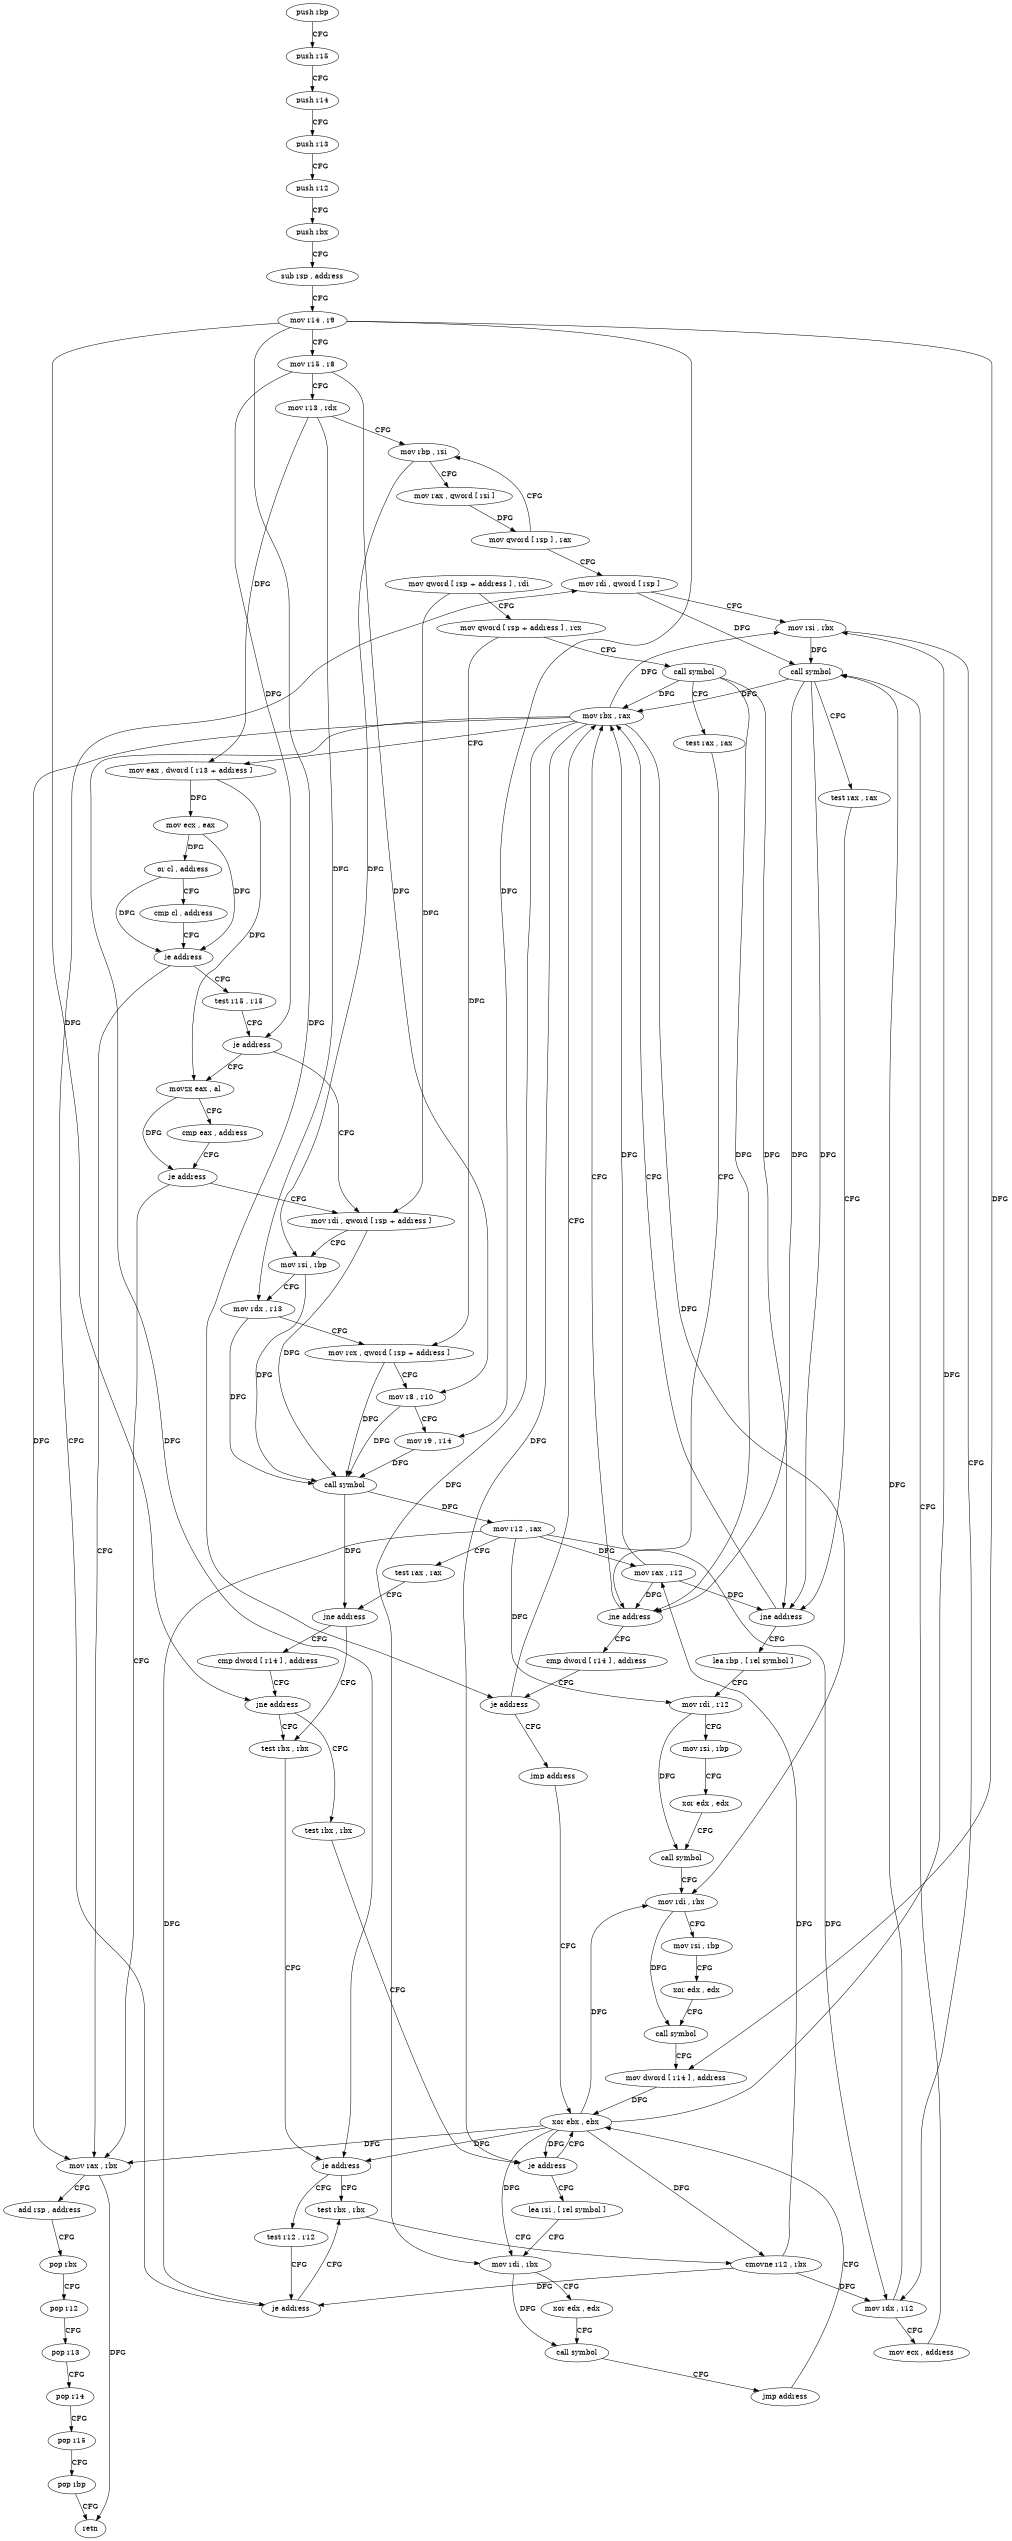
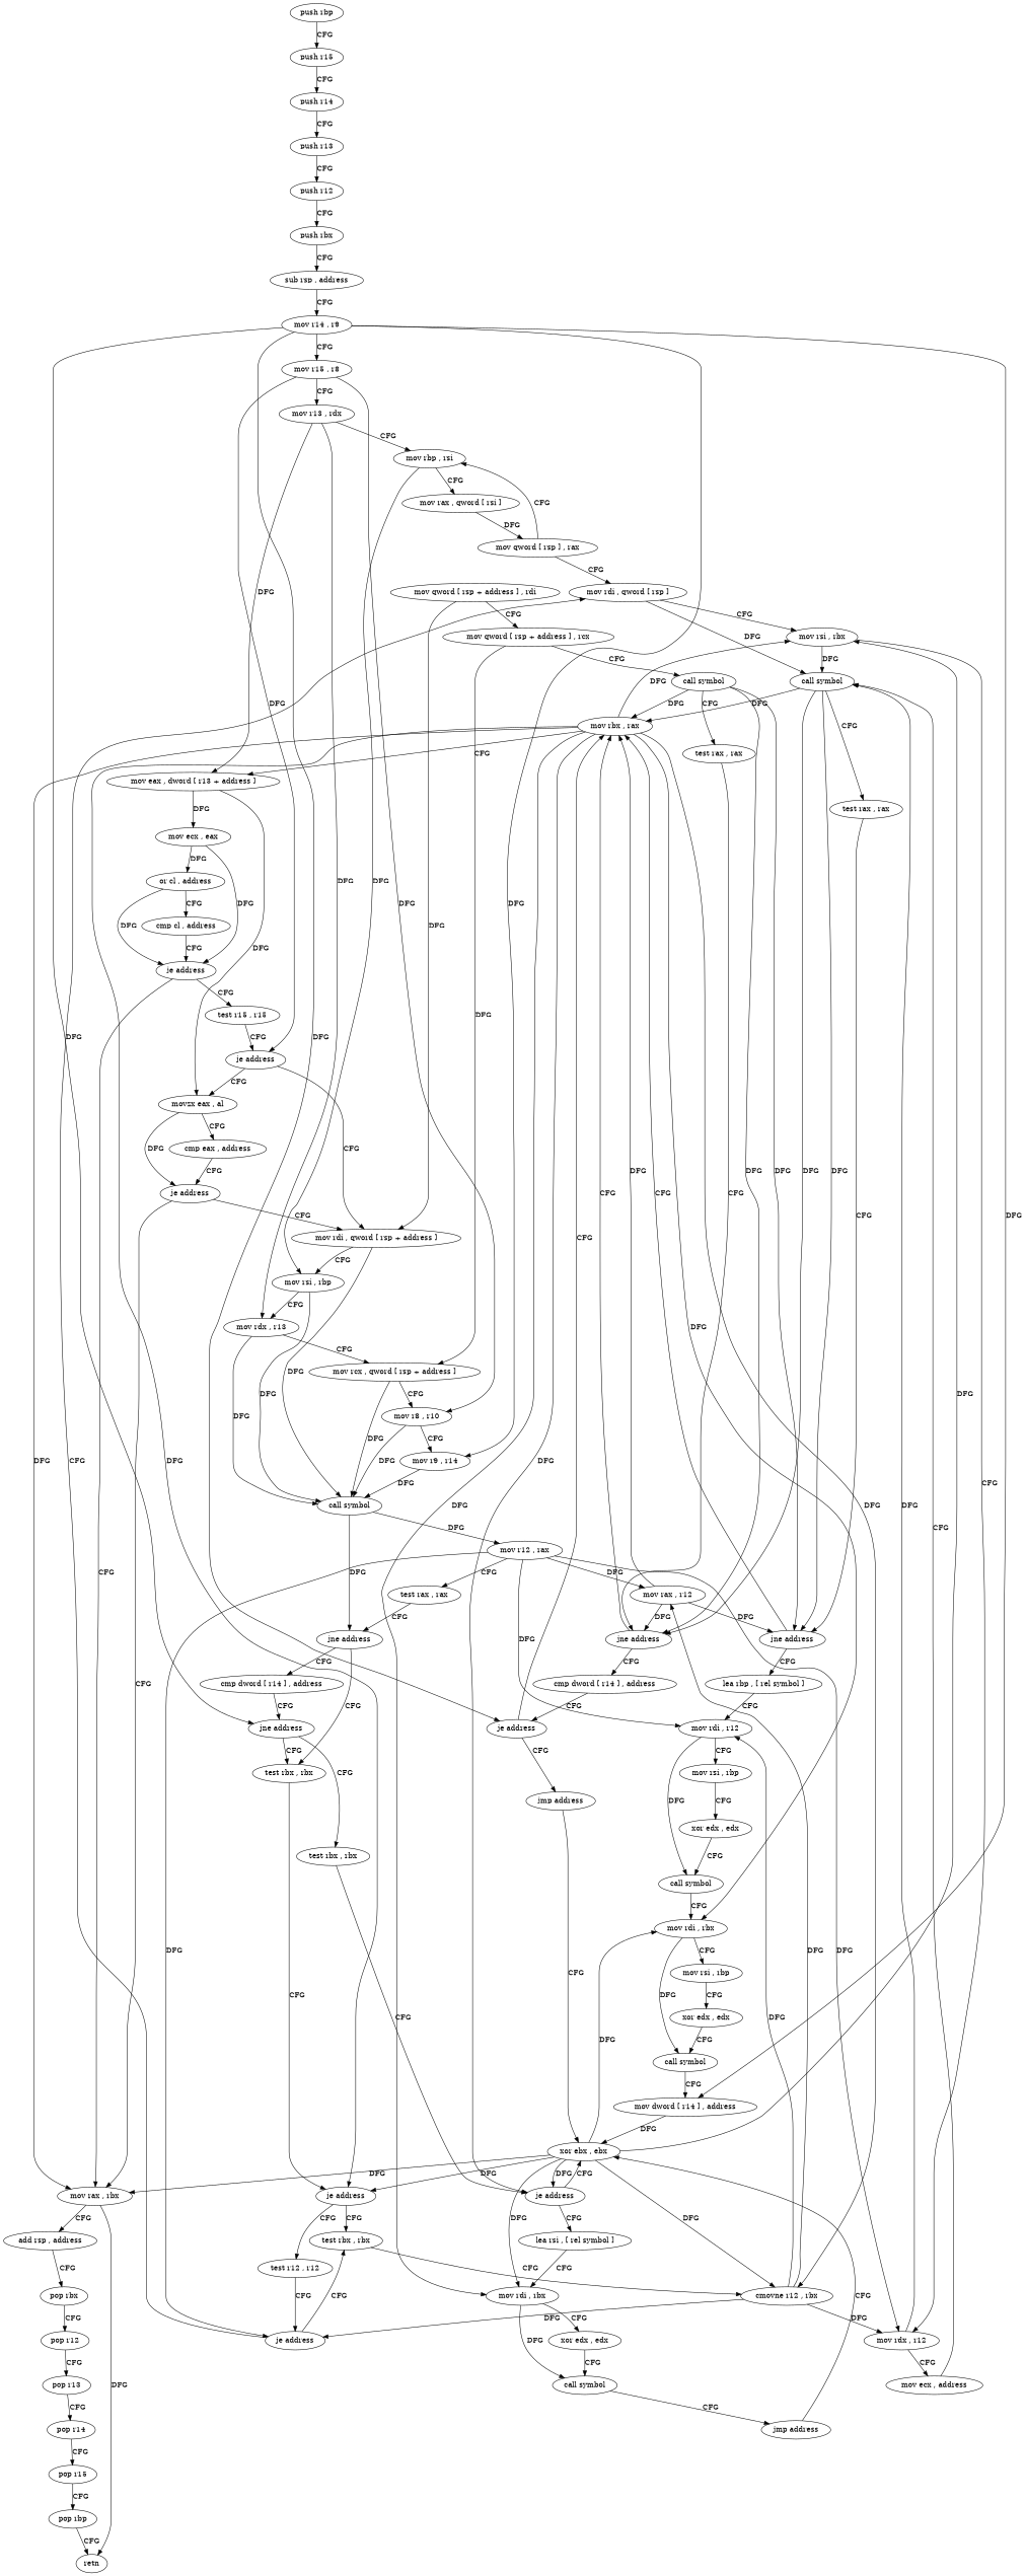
  digraph {
    n1 [label="push rbp"]
    n2 [label="push r15"]
    n3 [label="push r14"]
    n4 [label="push r13"]
    n5 [label="push r12"]
    n6 [label="push rbx"]
    n7 [label="sub rsp , address"]
    n8 [label="mov r14 , r9"]
    n9 [label="mov r15 , r8"]
    n10 [label="je address"]
    n11 [label="mov r9 , r14"]
    n12 [label="jne address"]
    n13 [label="mov dword [ r14 ] , address"]
    n14 [label="mov r13 , rdx"]
    n15 [label="je address"]
    n16 [label="mov r8 , r10"]
    n17 [label="mov rbx , rax"]
    n18 [label="jmp address"]
    n19 [label="call symbol"]
    n20 [label="test rbx , rbx"]
    n21 [label="test rbx , rbx"]
    n22 [label="xor ebx , ebx"]
    n23 [label="mov rbp , rsi"]
    n24 [label="mov eax , dword [ r13 + address ]"]
    n25 [label="mov rdx , r13"]
    n26 [label="mov rdi , qword [ rsp + address ]"]
    n27 [label="movzx eax , al"]
    n28 [label="mov rax , qword [ rsi ]"]
    n29 [label="mov rsi , rbp"]
    n30 [label="mov ecx , eax"]
    n31 [label="mov rcx , qword [ rsp + address ]"]
    n32 [label="mov qword [ rsp ] , rax"]
    n33 [label="mov rdi , qword [ rsp ]"]
    n34 [label="mov qword [ rsp + address ] , rdi"]
    n35 [label="mov qword [ rsp + address ] , rcx"]
    n36 [label="mov rsi , rbx"]
    n37 [label="call symbol"]
    n38 [label="call symbol"]
    n39 [label="test rax , rax"]
    n40 [label="jne address"]
    n41 [label="jne address"]
    n42 [label="cmp dword [ r14 ] , address"]
    n43 [label="mov rax , rbx"]
    n44 [label="je address"]
    n45 [label="cmovne r12 , rbx"]
    n46 [label="je address"]
    n47 [label="mov rdi , rbx"]
    n48 [label="mov rdi , rbx"]
    n49 [label="lea rbp , [ rel symbol ]"]
    n50 [label="add rsp , address"]
    n51 [label=retn]
    n52 [label="test rbx , rbx"]
    n53 [label="test r12 , r12"]
    n54 [label="mov rax , r12"]
    n55 [label="je address"]
    n56 [label="mov rdx , r12"]
    n57 [label="mov rdi , r12"]
    n58 [label="lea rsi , [ rel symbol ]"]
    n59 [label="xor edx , edx"]
    n60 [label="call symbol"]
    n61 [label="mov rsi , rbp"]
    n62 [label="call symbol"]
    n63 [label="or cl , address"]
    n64 [label="je address"]
    n65 [label="cmp eax , address"]
    n66 [label="je address"]
    n67 [label="cmp cl , address"]
    n68 [label="test r15 , r15"]
    n69 [label="pop rbx"]
    n70 [label="pop r12"]
    n71 [label="pop r13"]
    n72 [label="pop r14"]
    n73 [label="pop r15"]
    n74 [label="pop rbp"]
    n75 [label="mov r12 , rax"]
    n76 [label="jne address"]
    n77 [label="test rax , rax"]
    n78 [label="cmp dword [ r14 ] , address"]
    n79 [label="mov ecx , address"]
    n80 [label="mov rsi , rbp"]
    n81 [label="call symbol"]
    n82 [label="test rax , rax"]
    n83 [label="jmp address"]
    n84 [label="xor edx , edx"]
    n85 [label="xor edx , edx"]
    n1 -> n2 [label=CFG]
    n2 -> n3 [label=CFG]
    n3 -> n4 [label=CFG]
    n4 -> n5 [label=CFG]
    n5 -> n6 [label=CFG]
    n6 -> n7 [label=CFG]
    n7 -> n8 [label=CFG]
    n8 -> n9 [label=CFG]
    n8 -> n10 [label=DFG]
    n8 -> n11 [label=DFG]
    n8 -> n12 [label=DFG]
    n8 -> n13 [label=DFG]
    n9 -> n14 [label=CFG]
    n9 -> n15 [label=DFG]
    n9 -> n16 [label=DFG]
    n10 -> n17 [label=CFG]
    n10 -> n18 [label=CFG]
    n11 -> n19 [label=DFG]
    n12 -> n20 [label=CFG]
    n12 -> n21 [label=CFG]
    n13 -> n22 [label=DFG]
    n14 -> n23 [label=CFG]
    n14 -> n24 [label=DFG]
    n14 -> n25 [label=DFG]
    n15 -> n26 [label=CFG]
    n15 -> n27 [label=CFG]
    n16 -> n11 [label=CFG]
    n16 -> n19 [label=DFG]
    n17 -> n24 [label=CFG]
    n17 -> n36 [label=DFG]
    n17 -> n43 [label=DFG]
    n17 -> n44 [label=DFG]
+   n17 -> n45 [label=DFG]
    n17 -> n46 [label=DFG]
    n17 -> n47 [label=DFG]
    n17 -> n48 [label=DFG]
    n18 -> n22 [label=CFG]
    n19 -> n75 [label=DFG]
    n19 -> n76 [label=DFG]
    n20 -> n44 [label=CFG]
    n21 -> n46 [label=CFG]
    n22 -> n36 [label=DFG]
    n22 -> n43 [label=DFG]
    n22 -> n44 [label=DFG]
    n22 -> n45 [label=DFG]
    n22 -> n46 [label=DFG]
    n22 -> n47 [label=DFG]
    n22 -> n48 [label=DFG]
    n23 -> n28 [label=CFG]
    n23 -> n29 [label=DFG]
    n24 -> n27 [label=DFG]
    n24 -> n30 [label=DFG]
    n25 -> n19 [label=DFG]
    n25 -> n31 [label=CFG]
    n26 -> n19 [label=DFG]
    n26 -> n29 [label=CFG]
    n27 -> n65 [label=CFG]
    n27 -> n66 [label=DFG]
    n28 -> n32 [label=DFG]
    n29 -> n19 [label=DFG]
    n29 -> n25 [label=CFG]
    n30 -> n63 [label=DFG]
    n30 -> n64 [label=DFG]
    n31 -> n16 [label=CFG]
    n31 -> n19 [label=DFG]
    n32 -> n23 [label=CFG]
    n32 -> n33 [label=CFG]
    n33 -> n36 [label=CFG]
    n33 -> n37 [label=DFG]
    n34 -> n26 [label=DFG]
    n34 -> n35 [label=CFG]
    n35 -> n31 [label=DFG]
    n35 -> n38 [label=CFG]
    n36 -> n37 [label=DFG]
    n36 -> n56 [label=CFG]
    n37 -> n17 [label=DFG]
    n37 -> n40 [label=DFG]
    n37 -> n41 [label=DFG]
    n37 -> n82 [label=CFG]
    n38 -> n17 [label=DFG]
    n38 -> n39 [label=CFG]
    n38 -> n40 [label=DFG]
    n38 -> n41 [label=DFG]
    n39 -> n40 [label=CFG]
    n40 -> n17 [label=CFG]
    n40 -> n42 [label=CFG]
    n41 -> n17 [label=CFG]
    n41 -> n49 [label=CFG]
    n42 -> n10 [label=CFG]
    n43 -> n50 [label=CFG]
    n43 -> n51 [label=DFG]
    n44 -> n52 [label=CFG]
    n44 -> n53 [label=CFG]
    n45 -> n54 [label=DFG]
    n45 -> n55 [label=DFG]
    n45 -> n56 [label=DFG]
+   n45 -> n57 [label=DFG]
    n46 -> n22 [label=CFG]
    n46 -> n58 [label=CFG]
    n47 -> n59 [label=CFG]
    n47 -> n60 [label=DFG]
    n48 -> n61 [label=CFG]
    n48 -> n62 [label=DFG]
    n49 -> n57 [label=CFG]
    n50 -> n69 [label=CFG]
    n52 -> n45 [label=CFG]
    n53 -> n55 [label=CFG]
    n54 -> n17 [label=DFG]
    n54 -> n40 [label=DFG]
    n54 -> n41 [label=DFG]
    n55 -> n33 [label=CFG]
    n55 -> n52 [label=CFG]
    n56 -> n37 [label=DFG]
    n56 -> n79 [label=CFG]
    n57 -> n80 [label=CFG]
    n57 -> n81 [label=DFG]
    n58 -> n47 [label=CFG]
    n59 -> n60 [label=CFG]
    n60 -> n83 [label=CFG]
    n61 -> n85 [label=CFG]
    n62 -> n13 [label=CFG]
    n63 -> n64 [label=DFG]
    n63 -> n67 [label=CFG]
    n64 -> n43 [label=CFG]
    n64 -> n68 [label=CFG]
    n65 -> n66 [label=CFG]
    n66 -> n26 [label=CFG]
    n66 -> n43 [label=CFG]
    n67 -> n64 [label=CFG]
    n68 -> n15 [label=CFG]
    n69 -> n70 [label=CFG]
    n70 -> n71 [label=CFG]
    n71 -> n72 [label=CFG]
    n72 -> n73 [label=CFG]
    n73 -> n74 [label=CFG]
    n74 -> n51 [label=CFG]
    n75 -> n54 [label=DFG]
    n75 -> n55 [label=DFG]
    n75 -> n56 [label=DFG]
    n75 -> n57 [label=DFG]
    n75 -> n77 [label=CFG]
    n76 -> n20 [label=CFG]
    n76 -> n78 [label=CFG]
    n77 -> n76 [label=CFG]
    n78 -> n12 [label=CFG]
    n79 -> n37 [label=CFG]
    n80 -> n84 [label=CFG]
    n81 -> n48 [label=CFG]
    n82 -> n41 [label=CFG]
    n83 -> n22 [label=CFG]
    n84 -> n81 [label=CFG]
    n85 -> n62 [label=CFG]
  }
